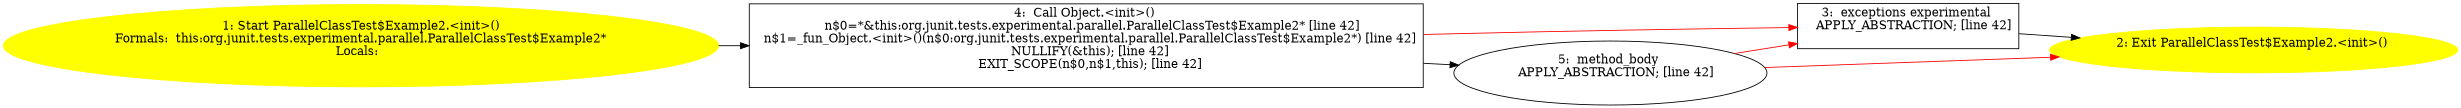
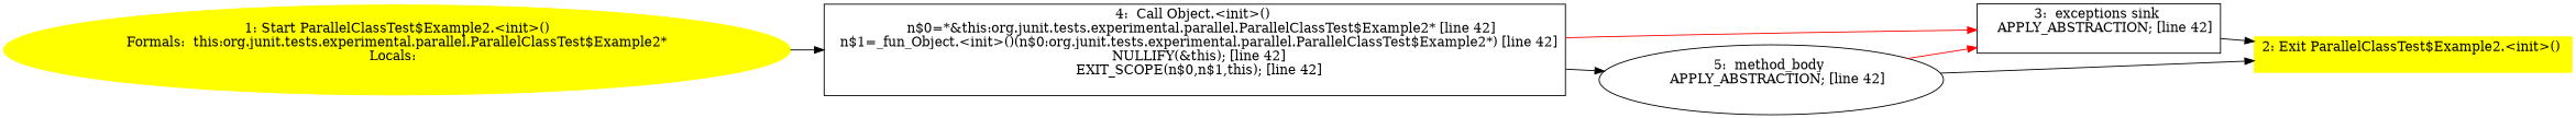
  digraph {
    rankdir=LR
    n1 [color=yellow label="1: Start ParallelClassTest$Example2.<init>()\nFormals:  this:org.junit.tests.experimental.parallel.ParallelClassTest$Example2*\nLocals:  \n  " style=filled]
    n2 [label="4:  Call Object.<init>() \n   n$0=*&this:org.junit.tests.experimental.parallel.ParallelClassTest$Example2* [line 42]\n  n$1=_fun_Object.<init>()(n$0:org.junit.tests.experimental.parallel.ParallelClassTest$Example2*) [line 42]\n  NULLIFY(&this); [line 42]\n  EXIT_SCOPE(n$0,n$1,this); [line 42]\n " shape=box]
-   n3 [label="3:  exceptions experimental \n   APPLY_ABSTRACTION; [line 42]\n " shape=box]
+   n3 [label="3:  exceptions sink \n   APPLY_ABSTRACTION; [line 42]\n " shape=box]
    n4 [label="5:  method_body \n   APPLY_ABSTRACTION; [line 42]\n " shape=ellipse]
-   n5 [color=yellow label="2: Exit ParallelClassTest$Example2.<init>() \n  " style=filled]
+   n5 [color=yellow label="2: Exit ParallelClassTest$Example2.<init>() \n  " style=filled shape=box]
    n1 -> n2
    n2 -> n3 [color=red]
    n2 -> n4
    n3 -> n5
    n4 -> n3 [color=red]
-   n4 -> n5 [color=red]
+   n4 -> n5
  }
